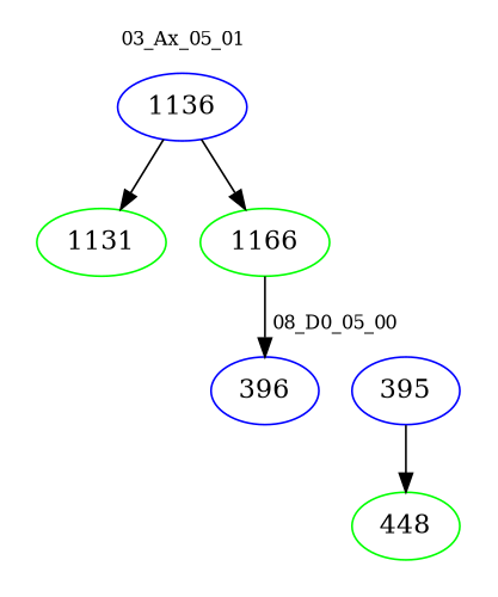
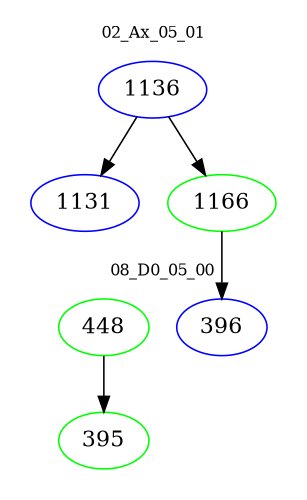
  digraph {
    node [color=blue]
    edge [color=black]
    n1 [label=1136]
-   n2 [color=green label=1131]
+   n2 [label=1131]
    n3 [color=green label=1166]
-   n4 [label=395]
+   n4 [color=green label=395]
    n5 [label=396]
    n6 [color=green label=448]
    subgraph cluster_1 {
      color=white
      fontsize=10
-     label="03_Ax_05_01"
+     label="02_Ax_05_01"
      n1
      n2
      n3
    }
    subgraph cluster_2 {
      color=white
      fontsize=10
      label="08_D0_05_00"
      n4
      n5
      n6
    }
    n1 -> n2
    n1 -> n3
    n3 -> n5
-   n4 -> n6
+   n6 -> n4
  }
